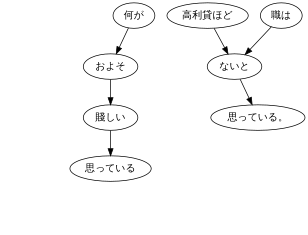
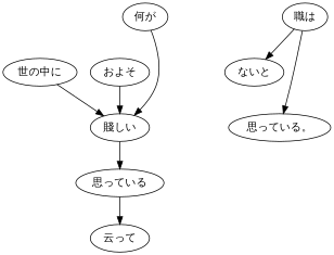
  digraph {
    n1 [label="およそ"]
    n2 [label="賤しい"]
+   n3 [label="世の中に"]
    n4 [label="思っている"]
    n5 [label="何が"]
+   n6 [label="云って"]
    n7 [label="ないと"]
    n8 [label="思っている。"]
-   n9 [label="高利貸ほど"]
    n10 [label="職は"]
    n1 -> n2
    n2 -> n4
-   n5 -> n1
-   n7 -> n8
-   n9 -> n7
+   n3 -> n2
+   n4 -> n6
+   n5 -> n2
+   n10 -> n8
    n10 -> n7
  }
